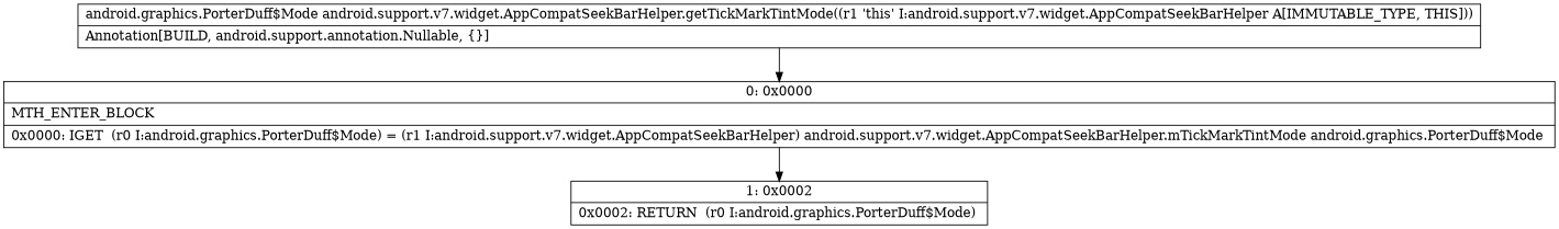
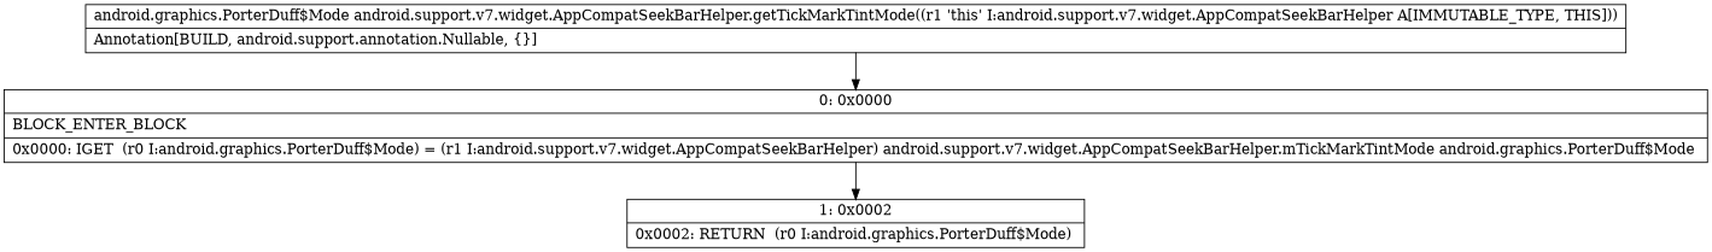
  digraph {
    node [shape=record]
-   n1 [label="{0\:\ 0x0000|MTH_ENTER_BLOCK\l|0x0000: IGET  (r0 I:android.graphics.PorterDuff$Mode) = (r1 I:android.support.v7.widget.AppCompatSeekBarHelper) android.support.v7.widget.AppCompatSeekBarHelper.mTickMarkTintMode android.graphics.PorterDuff$Mode \l}"]
+   n1 [label="{0\:\ 0x0000|BLOCK_ENTER_BLOCK\l|0x0000: IGET  (r0 I:android.graphics.PorterDuff$Mode) = (r1 I:android.support.v7.widget.AppCompatSeekBarHelper) android.support.v7.widget.AppCompatSeekBarHelper.mTickMarkTintMode android.graphics.PorterDuff$Mode \l}"]
    n2 [label="{1\:\ 0x0002|0x0002: RETURN  (r0 I:android.graphics.PorterDuff$Mode) \l}"]
    n3 [label="{android.graphics.PorterDuff$Mode android.support.v7.widget.AppCompatSeekBarHelper.getTickMarkTintMode((r1 'this' I:android.support.v7.widget.AppCompatSeekBarHelper A[IMMUTABLE_TYPE, THIS]))  | Annotation[BUILD, android.support.annotation.Nullable, \{\}]\l}"]
    n1 -> n2
    n3 -> n1
  }
